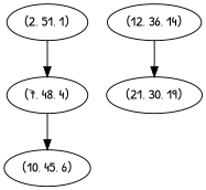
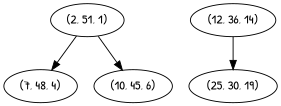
  digraph {
    fontname="Patrick Hand"
    node [fontname="Patrick Hand"]
    edge [fontname="Patrick Hand"]
    "(2, 51, 1)"
    "(7, 48, 4)"
    "(10, 45, 6)"
    n4 [label="(12, 36, 14)"]
-   "(25, 30, 19)" [label="(21, 30, 19)"]
+   "(25, 30, 19)"
    "(2, 51, 1)" -> "(7, 48, 4)"
-   "(7, 48, 4)" -> "(10, 45, 6)"
+   "(2, 51, 1)" -> "(10, 45, 6)"
    n4 -> "(25, 30, 19)"
  }
